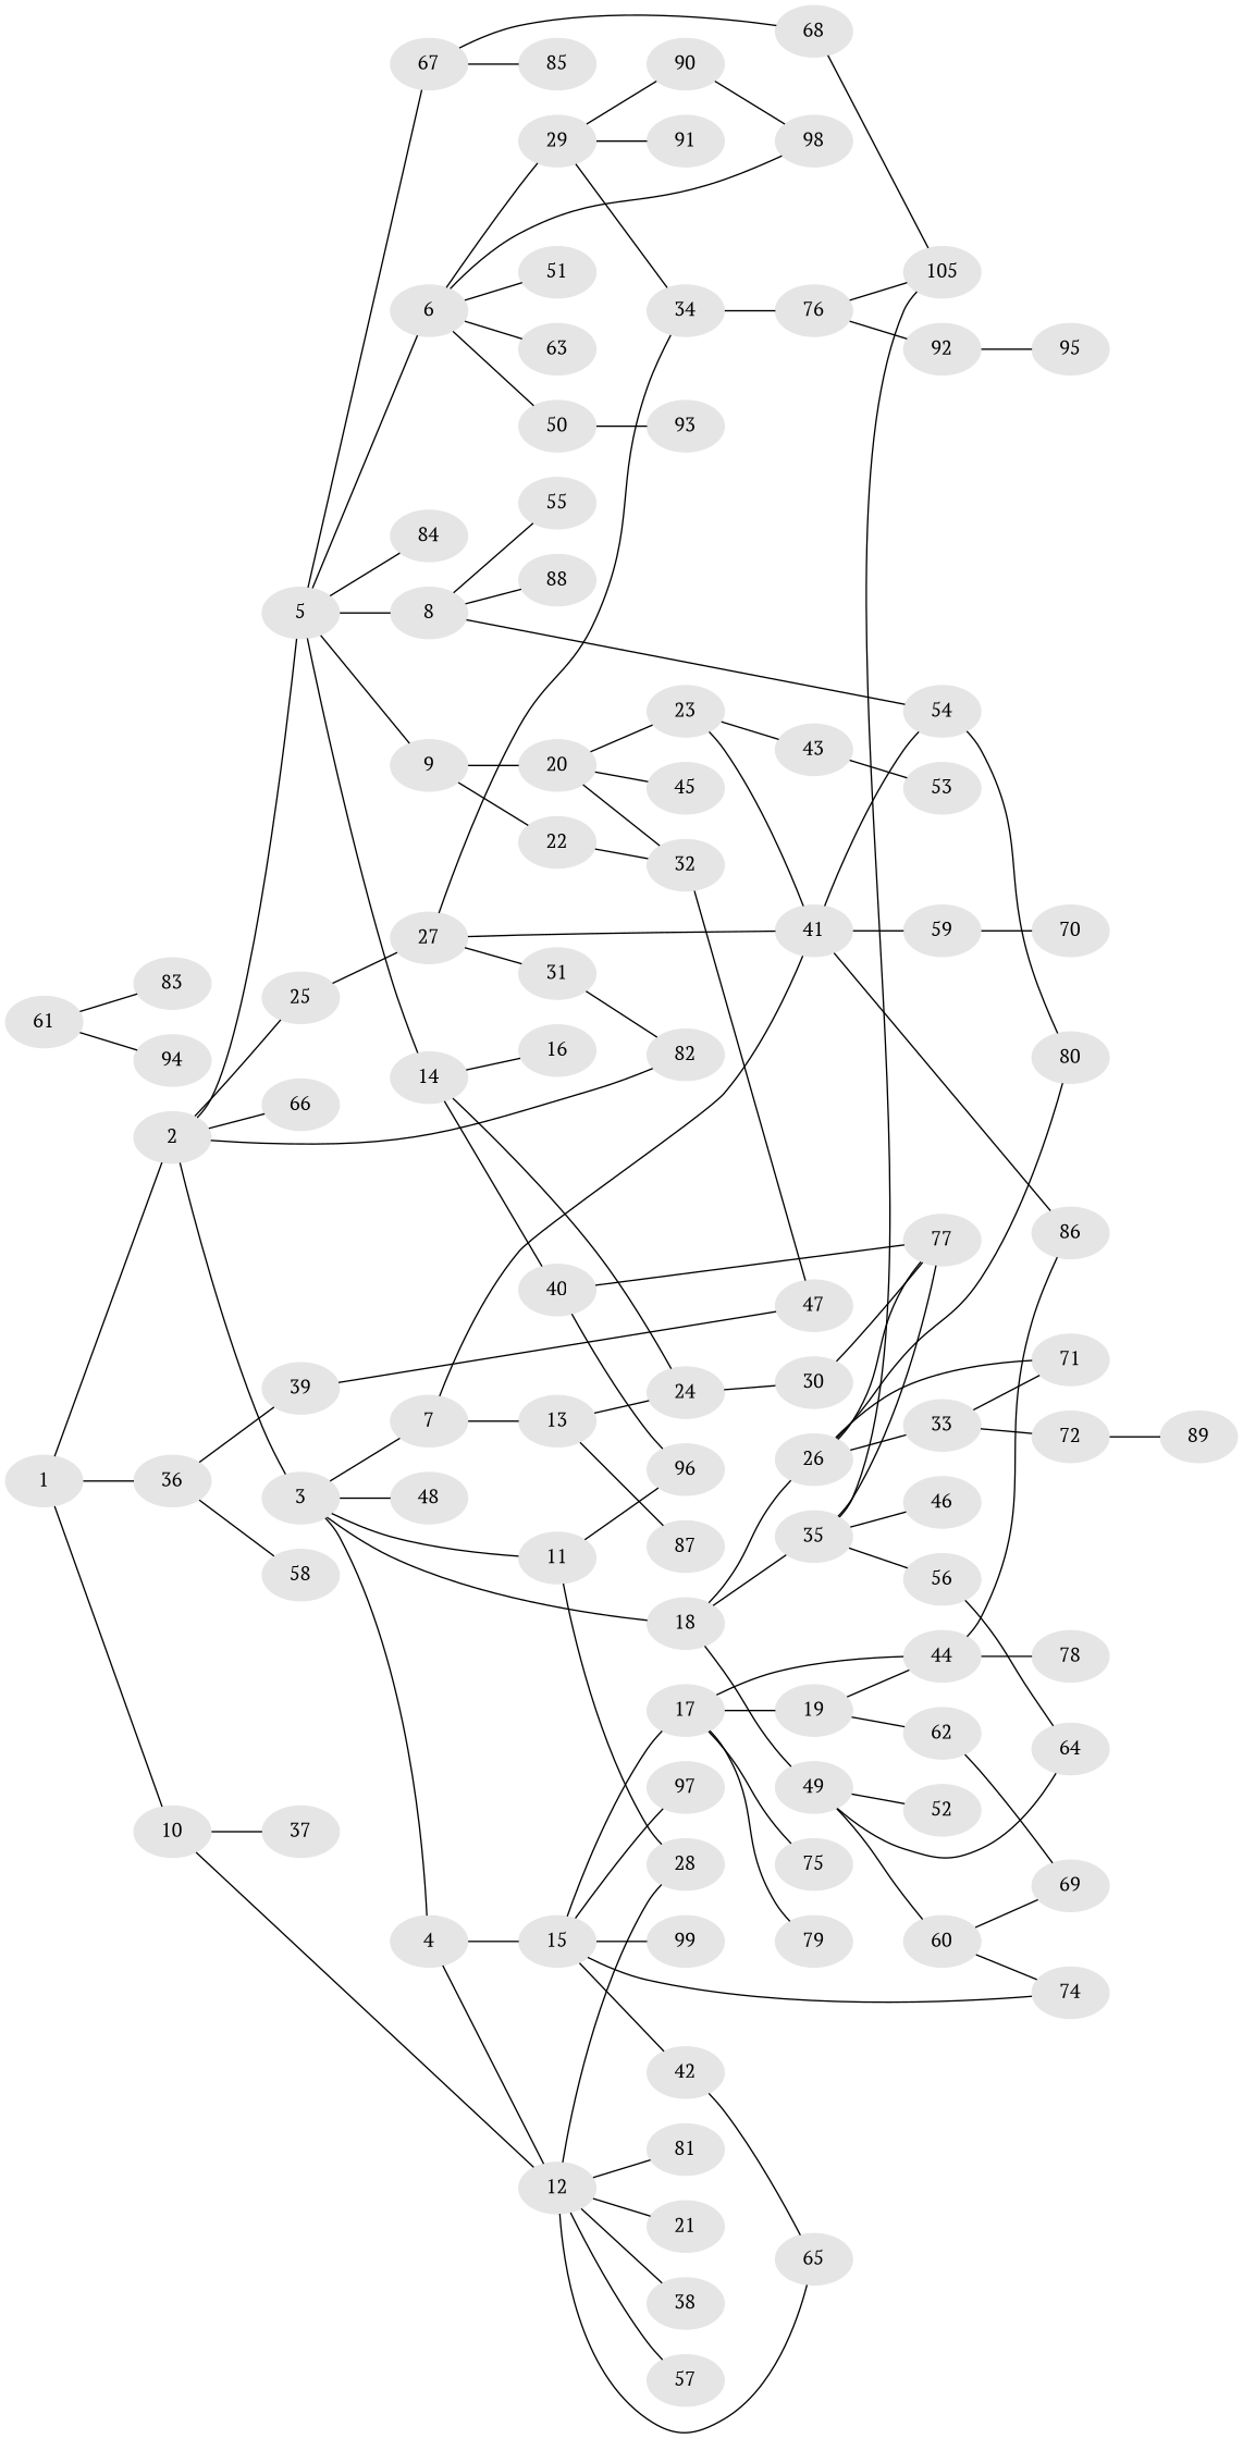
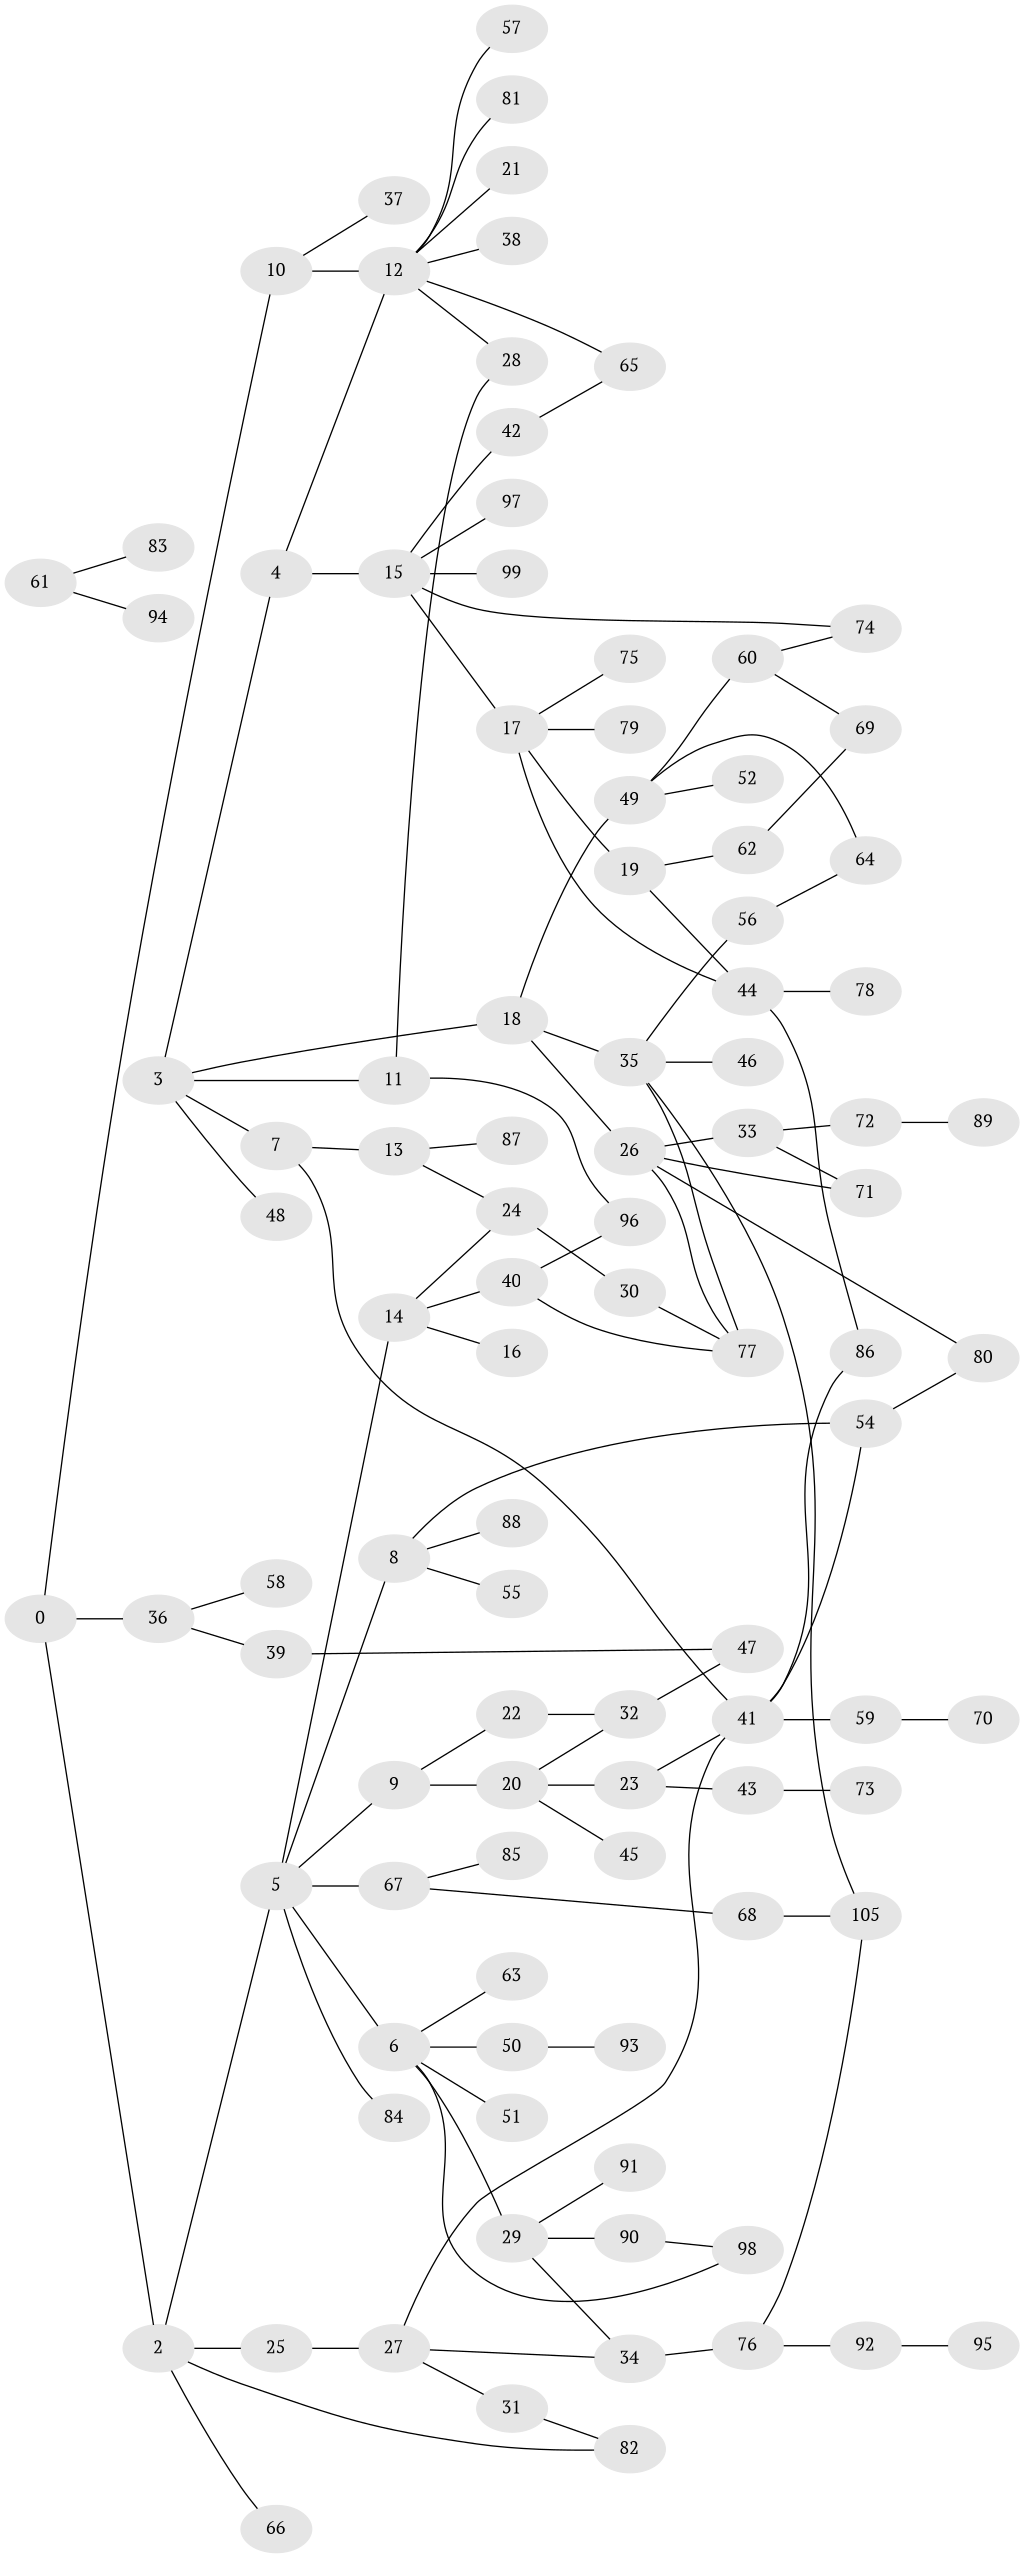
  graph {
    fontname="PT Serif"
    rankdir=LR
    node [color=gray90 fontname="PT Serif" style=filled]
    edge [fontname="PT Serif"]
-   1
+   1 [label=0]
    2
    10
    36
    3
    5
    25
    66
    82
    12
    37
    28
    21
    38
    57
    65
    81
    39
    58
    4
    7
    11
    18
    48
    6
    8
    9
    14
    67
    84
    27
    15
    13
    41
    96
    26
    35
    49
    17
    42
    74
    97
    99
    29
    50
    51
    63
    98
    54
    55
    88
    20
    22
    24
    16
    40
    68
    85
    34
    90
    91
    93
    87
    59
    86
    80
    23
    32
    45
    30
    77
    19
    44
    75
    79
    62
    78
    33
    71
    46
    56
    n82 [label=105]
    52
    60
    64
    69
    43
    47
-   73 [label=53]
+   73
    31
    72
    76
    61
    83
    94
    89
    92
    70
    95
    1 -- 2
    1 -- 10
    1 -- 36
-   2 -- 3
    2 -- 5
    2 -- 25
    2 -- 66
    2 -- 82
    10 -- 12
    10 -- 37
    36 -- 39
    36 -- 58
    3 -- 4
    3 -- 7
    3 -- 11
    3 -- 18
    3 -- 48
    5 -- 6
    5 -- 8
    5 -- 9
    5 -- 14
    5 -- 67
    5 -- 84
    25 -- 27
    12 -- 28
    12 -- 21
    12 -- 38
    12 -- 57
    12 -- 65
    12 -- 81
    39 -- 47
    4 -- 12
    4 -- 15
    7 -- 13
    7 -- 41
    11 -- 28
    11 -- 96
    18 -- 26
    18 -- 35
    18 -- 49
    6 -- 29
    6 -- 50
    6 -- 51
    6 -- 63
    6 -- 98
    8 -- 54
    8 -- 55
    8 -- 88
    9 -- 20
    9 -- 22
    14 -- 24
    14 -- 16
    14 -- 40
    67 -- 68
    67 -- 85
    27 -- 41
    27 -- 34
    27 -- 31
    15 -- 17
    15 -- 42
    15 -- 74
    15 -- 97
    15 -- 99
    13 -- 24
    13 -- 87
    41 -- 54
    41 -- 59
    41 -- 86
    26 -- 80
    26 -- 77
    26 -- 33
    26 -- 71
    35 -- 77
    35 -- 46
    35 -- 56
    35 -- n82
    49 -- 52
    49 -- 60
    49 -- 64
    17 -- 19
    17 -- 44
    17 -- 75
    17 -- 79
    42 -- 65
    29 -- 34
    29 -- 90
    29 -- 91
    50 -- 93
    54 -- 80
    20 -- 23
    20 -- 32
    20 -- 45
    22 -- 32
    24 -- 30
    40 -- 96
    40 -- 77
    68 -- n82
    34 -- 76
    90 -- 98
    59 -- 70
    23 -- 41
    23 -- 43
    32 -- 47
    30 -- 77
    19 -- 44
    19 -- 62
    44 -- 86
    44 -- 78
    62 -- 69
    33 -- 71
    33 -- 72
    56 -- 64
    60 -- 74
    60 -- 69
    43 -- 73
    31 -- 82
    72 -- 89
    76 -- n82
    76 -- 92
    61 -- 83
    61 -- 94
    92 -- 95
  }
